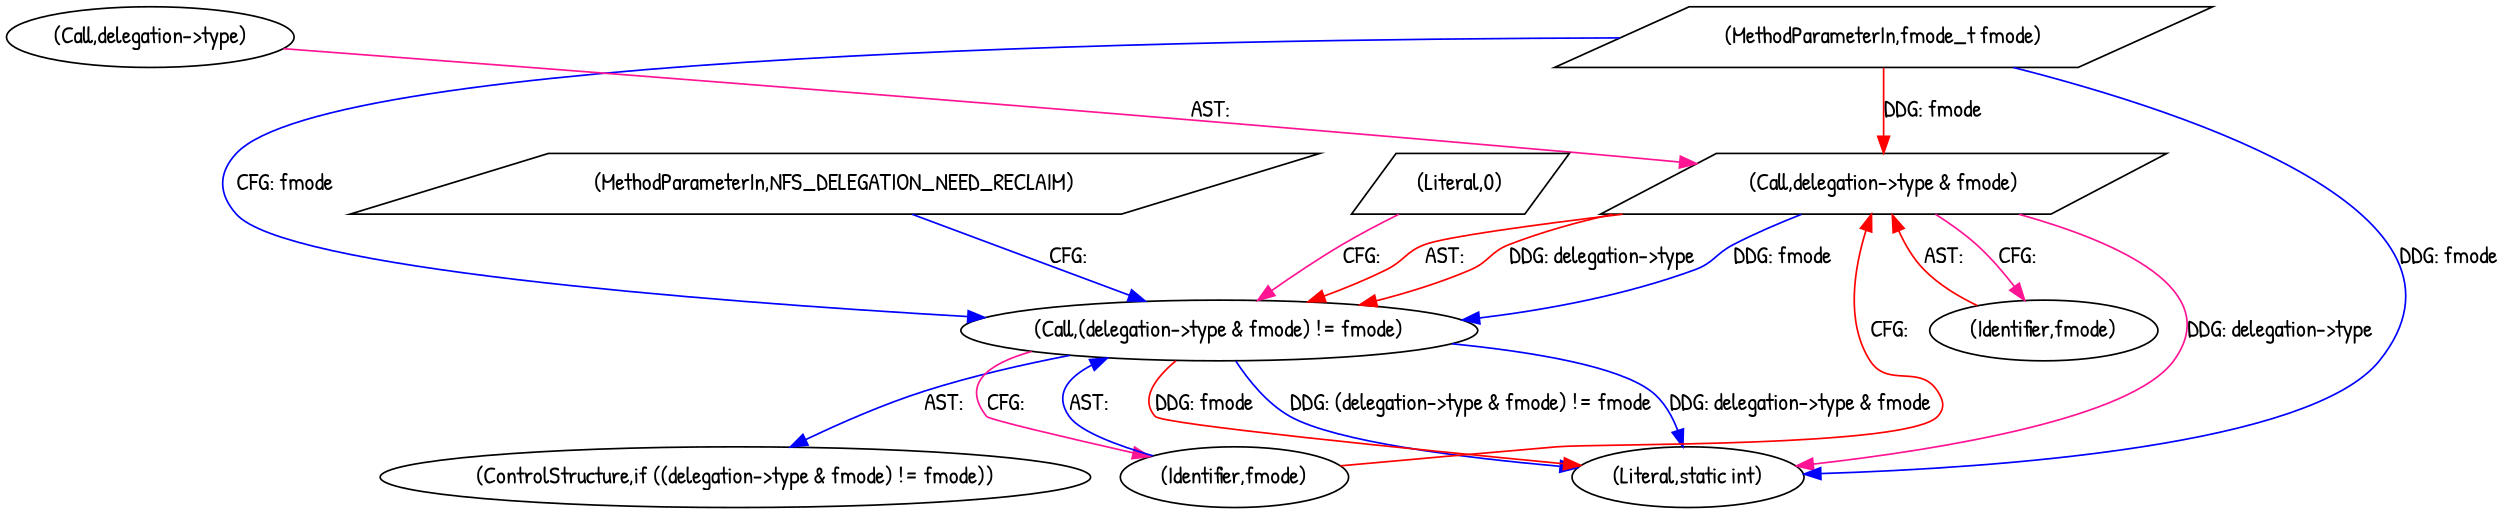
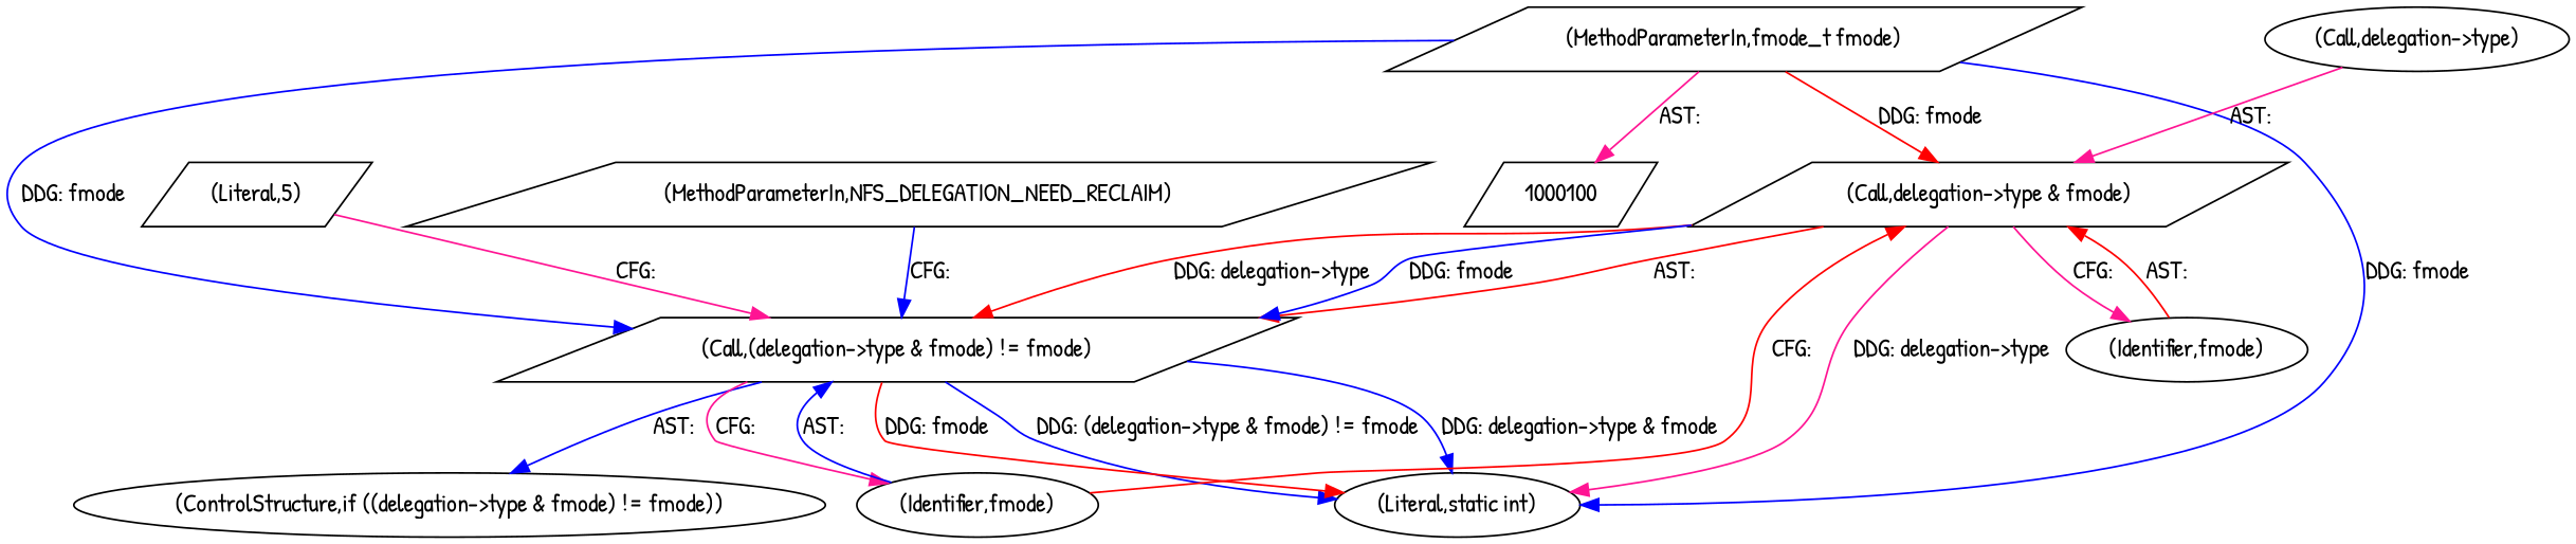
  digraph {
    fontname="Patrick Hand"
    node [fontname="Patrick Hand" shape=parallelogram]
    edge [color=blue fontname="Patrick Hand"]
    n1 [label="(Call,delegation->type & fmode)"]
-   n2 [label="(Call,(delegation->type & fmode) != fmode)" shape=ellipse]
+   n2 [label="(Call,(delegation->type & fmode) != fmode)"]
    n3 [label="(Identifier,fmode)" shape=ellipse]
    n4 [label="(Literal,static int)" shape=ellipse]
    n5 [label="(ControlStructure,if ((delegation->type & fmode) != fmode))" shape=ellipse]
    n6 [label="(Identifier,fmode)" shape=ellipse]
    n7 [label="(MethodParameterIn,fmode_t fmode)"]
+   1000100
    n9 [label="(MethodParameterIn,NFS_DELEGATION_NEED_RECLAIM)"]
    n10 [label="(Call,delegation->type)" shape=ellipse]
-   n11 [label="(Literal,0)"]
+   n11 [label="(Literal,5)"]
    n1 -> n2 [color=red label="AST: "]
    n1 -> n2 [color=red label="DDG: delegation->type"]
    n1 -> n2 [label="DDG: fmode"]
    n1 -> n3 [color=deeppink label="CFG: "]
    n1 -> n4 [color=deeppink label="DDG: delegation->type"]
    n2 -> n4 [label="DDG: (delegation->type & fmode) != fmode"]
    n2 -> n4 [label="DDG: delegation->type & fmode"]
    n2 -> n4 [color=red label="DDG: fmode"]
    n2 -> n5 [label="AST: "]
    n2 -> n6 [color=deeppink label="CFG: "]
    n3 -> n1 [color=red label="AST: "]
    n6 -> n1 [color=red label="CFG: "]
    n6 -> n2 [label="AST: "]
    n7 -> n1 [color=red label="DDG: fmode"]
-   n7 -> n2 [label="CFG: fmode"]
+   n7 -> n2 [label="DDG: fmode"]
    n7 -> n4 [label="DDG: fmode"]
+   n7 -> 1000100 [color=deeppink label="AST: "]
    n9 -> n2 [label="CFG: "]
    n10 -> n1 [color=deeppink label="AST: "]
    n11 -> n2 [color=deeppink label="CFG: "]
  }
